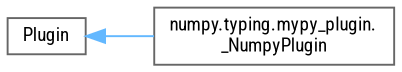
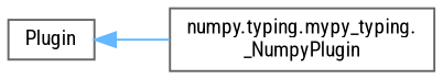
  digraph {
    rankdir=LR
    fontname="Roboto Condensed"
    node [color=grey40 fillcolor=white fontname="Roboto Condensed" fontsize=10 shape=box style=filled]
    n1 [height=0.2 label=Plugin width=0.4]
-   n2 [height=0.2 label="numpy.typing.mypy_plugin.\l_NumpyPlugin" width=0.4]
+   n2 [height=0.2 label="numpy.typing.mypy_typing.\l_NumpyPlugin" width=0.4]
    n1 -> n2 [color=steelblue1 dir=back fontname="Roboto Condensed" fontsize=10 labelfontname=Helvetica labelfontsize=10 style=solid]
  }
